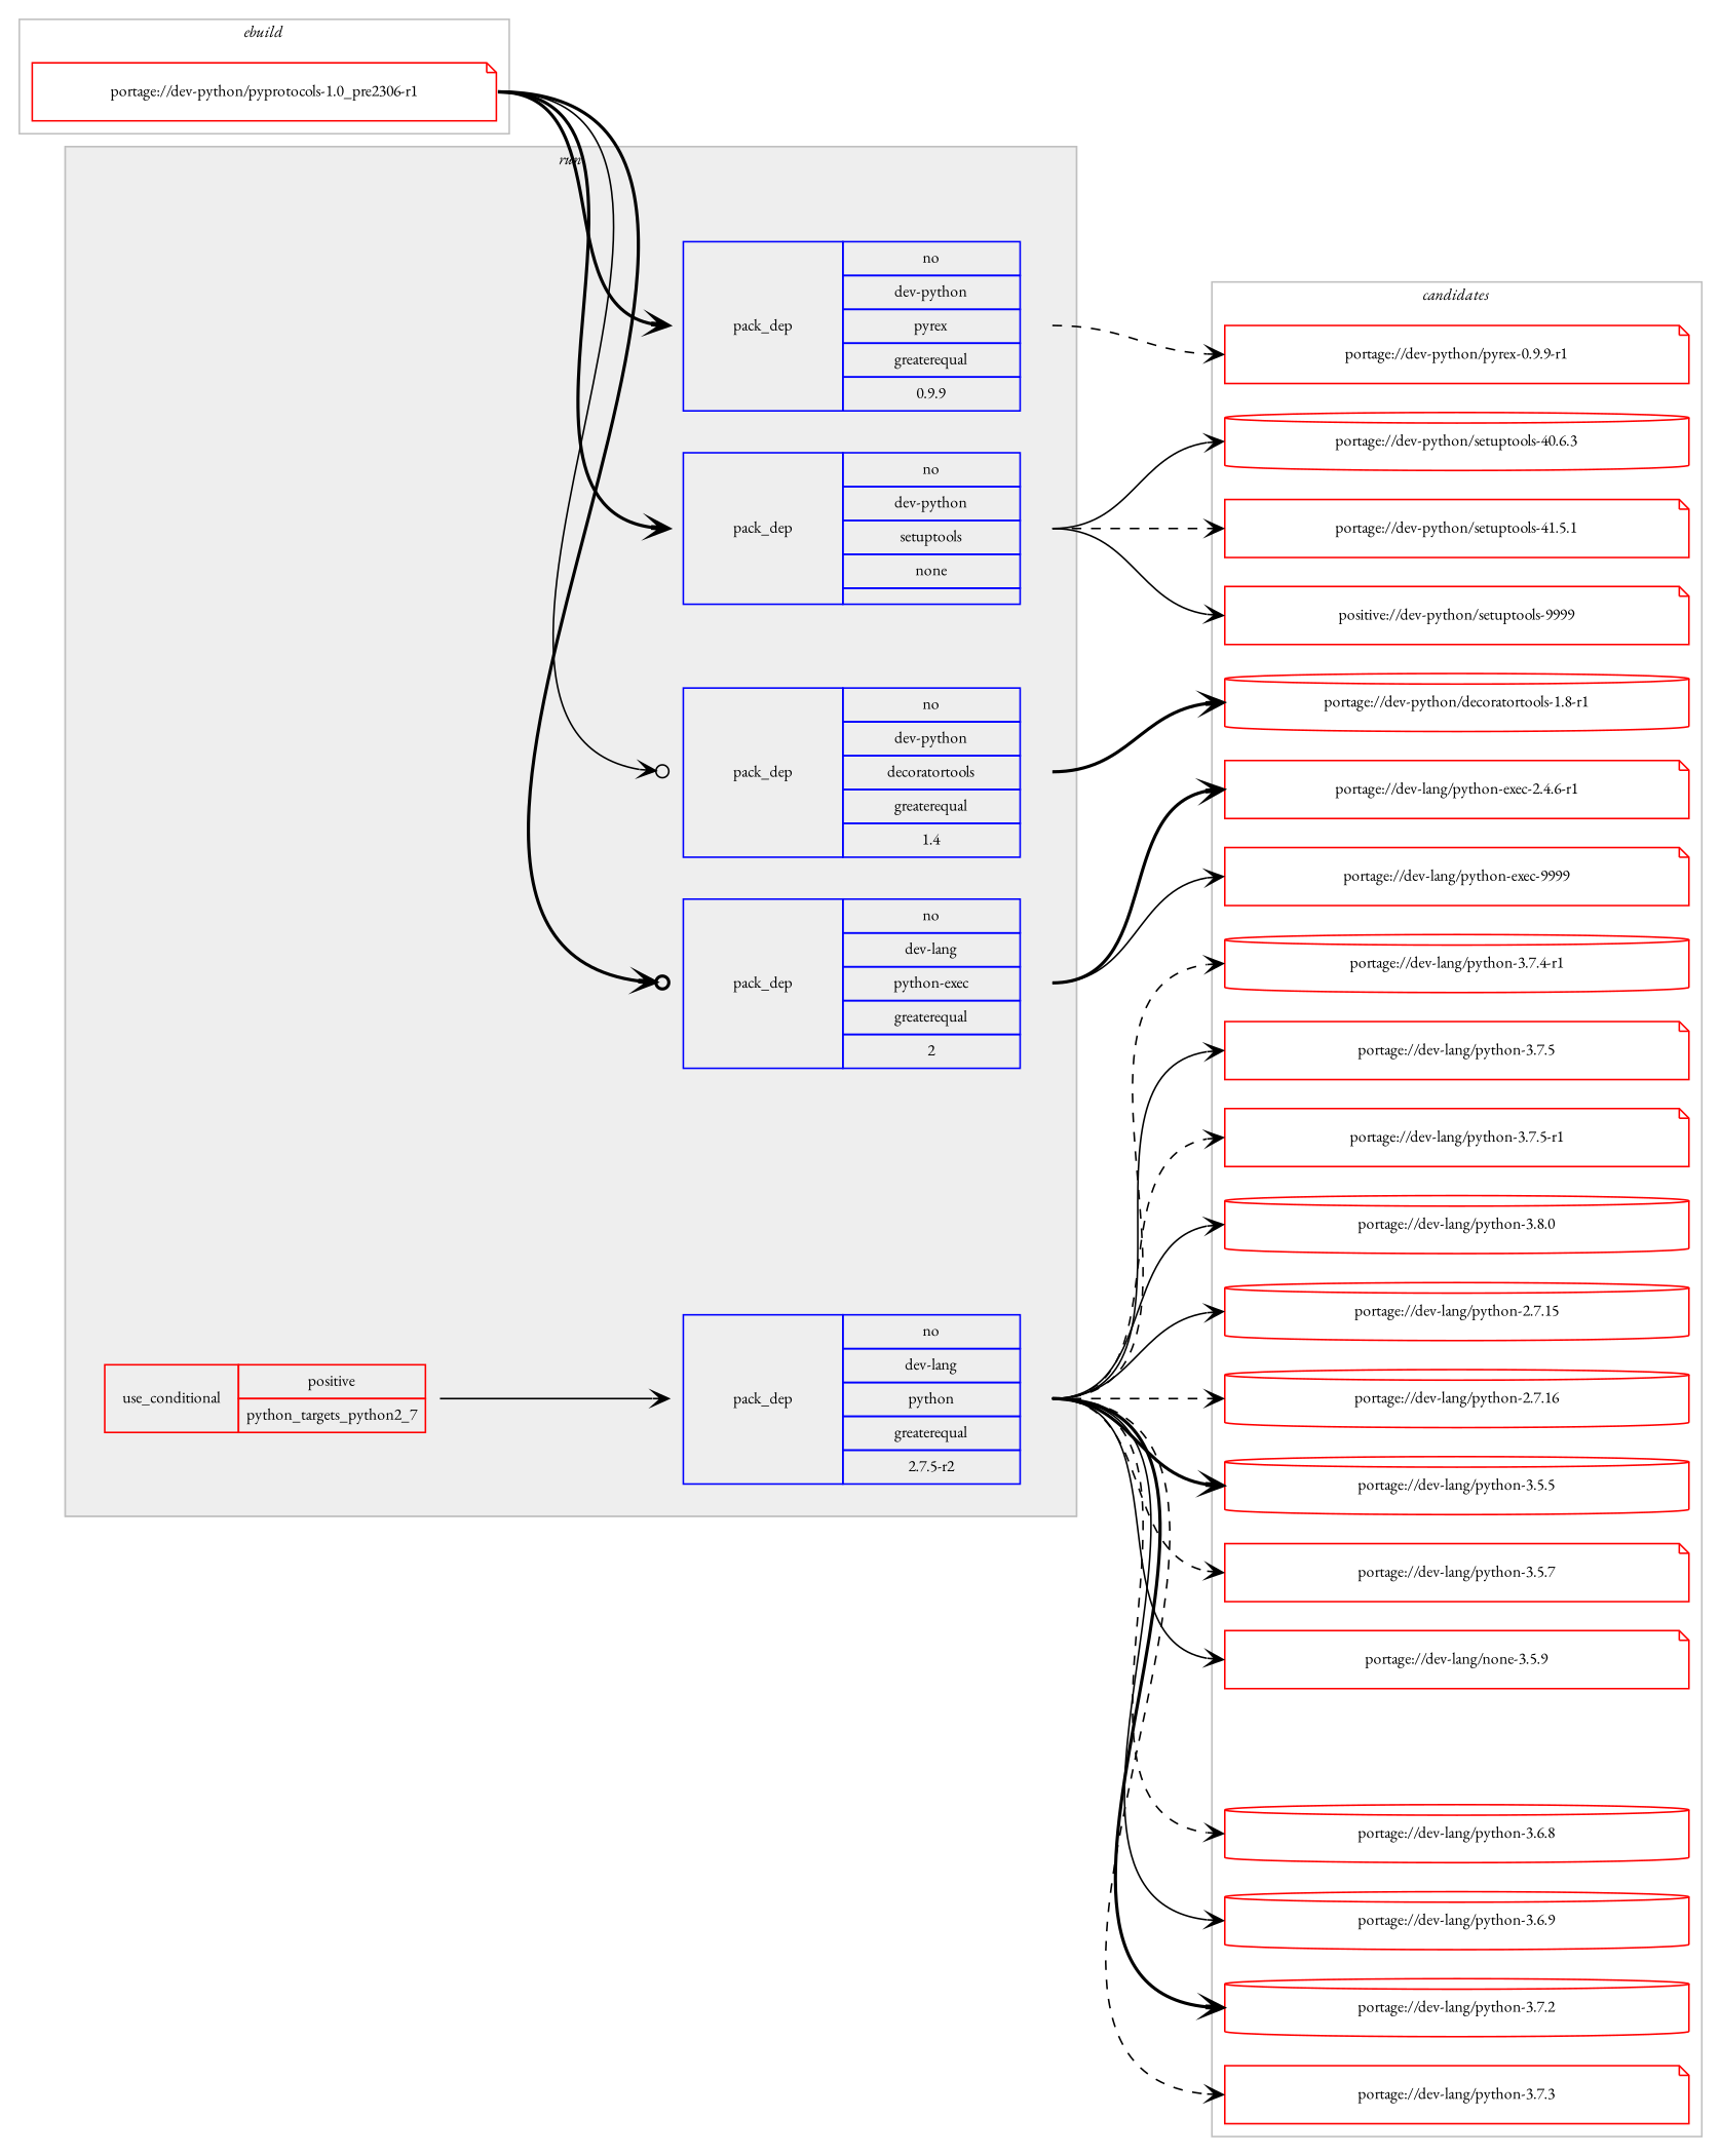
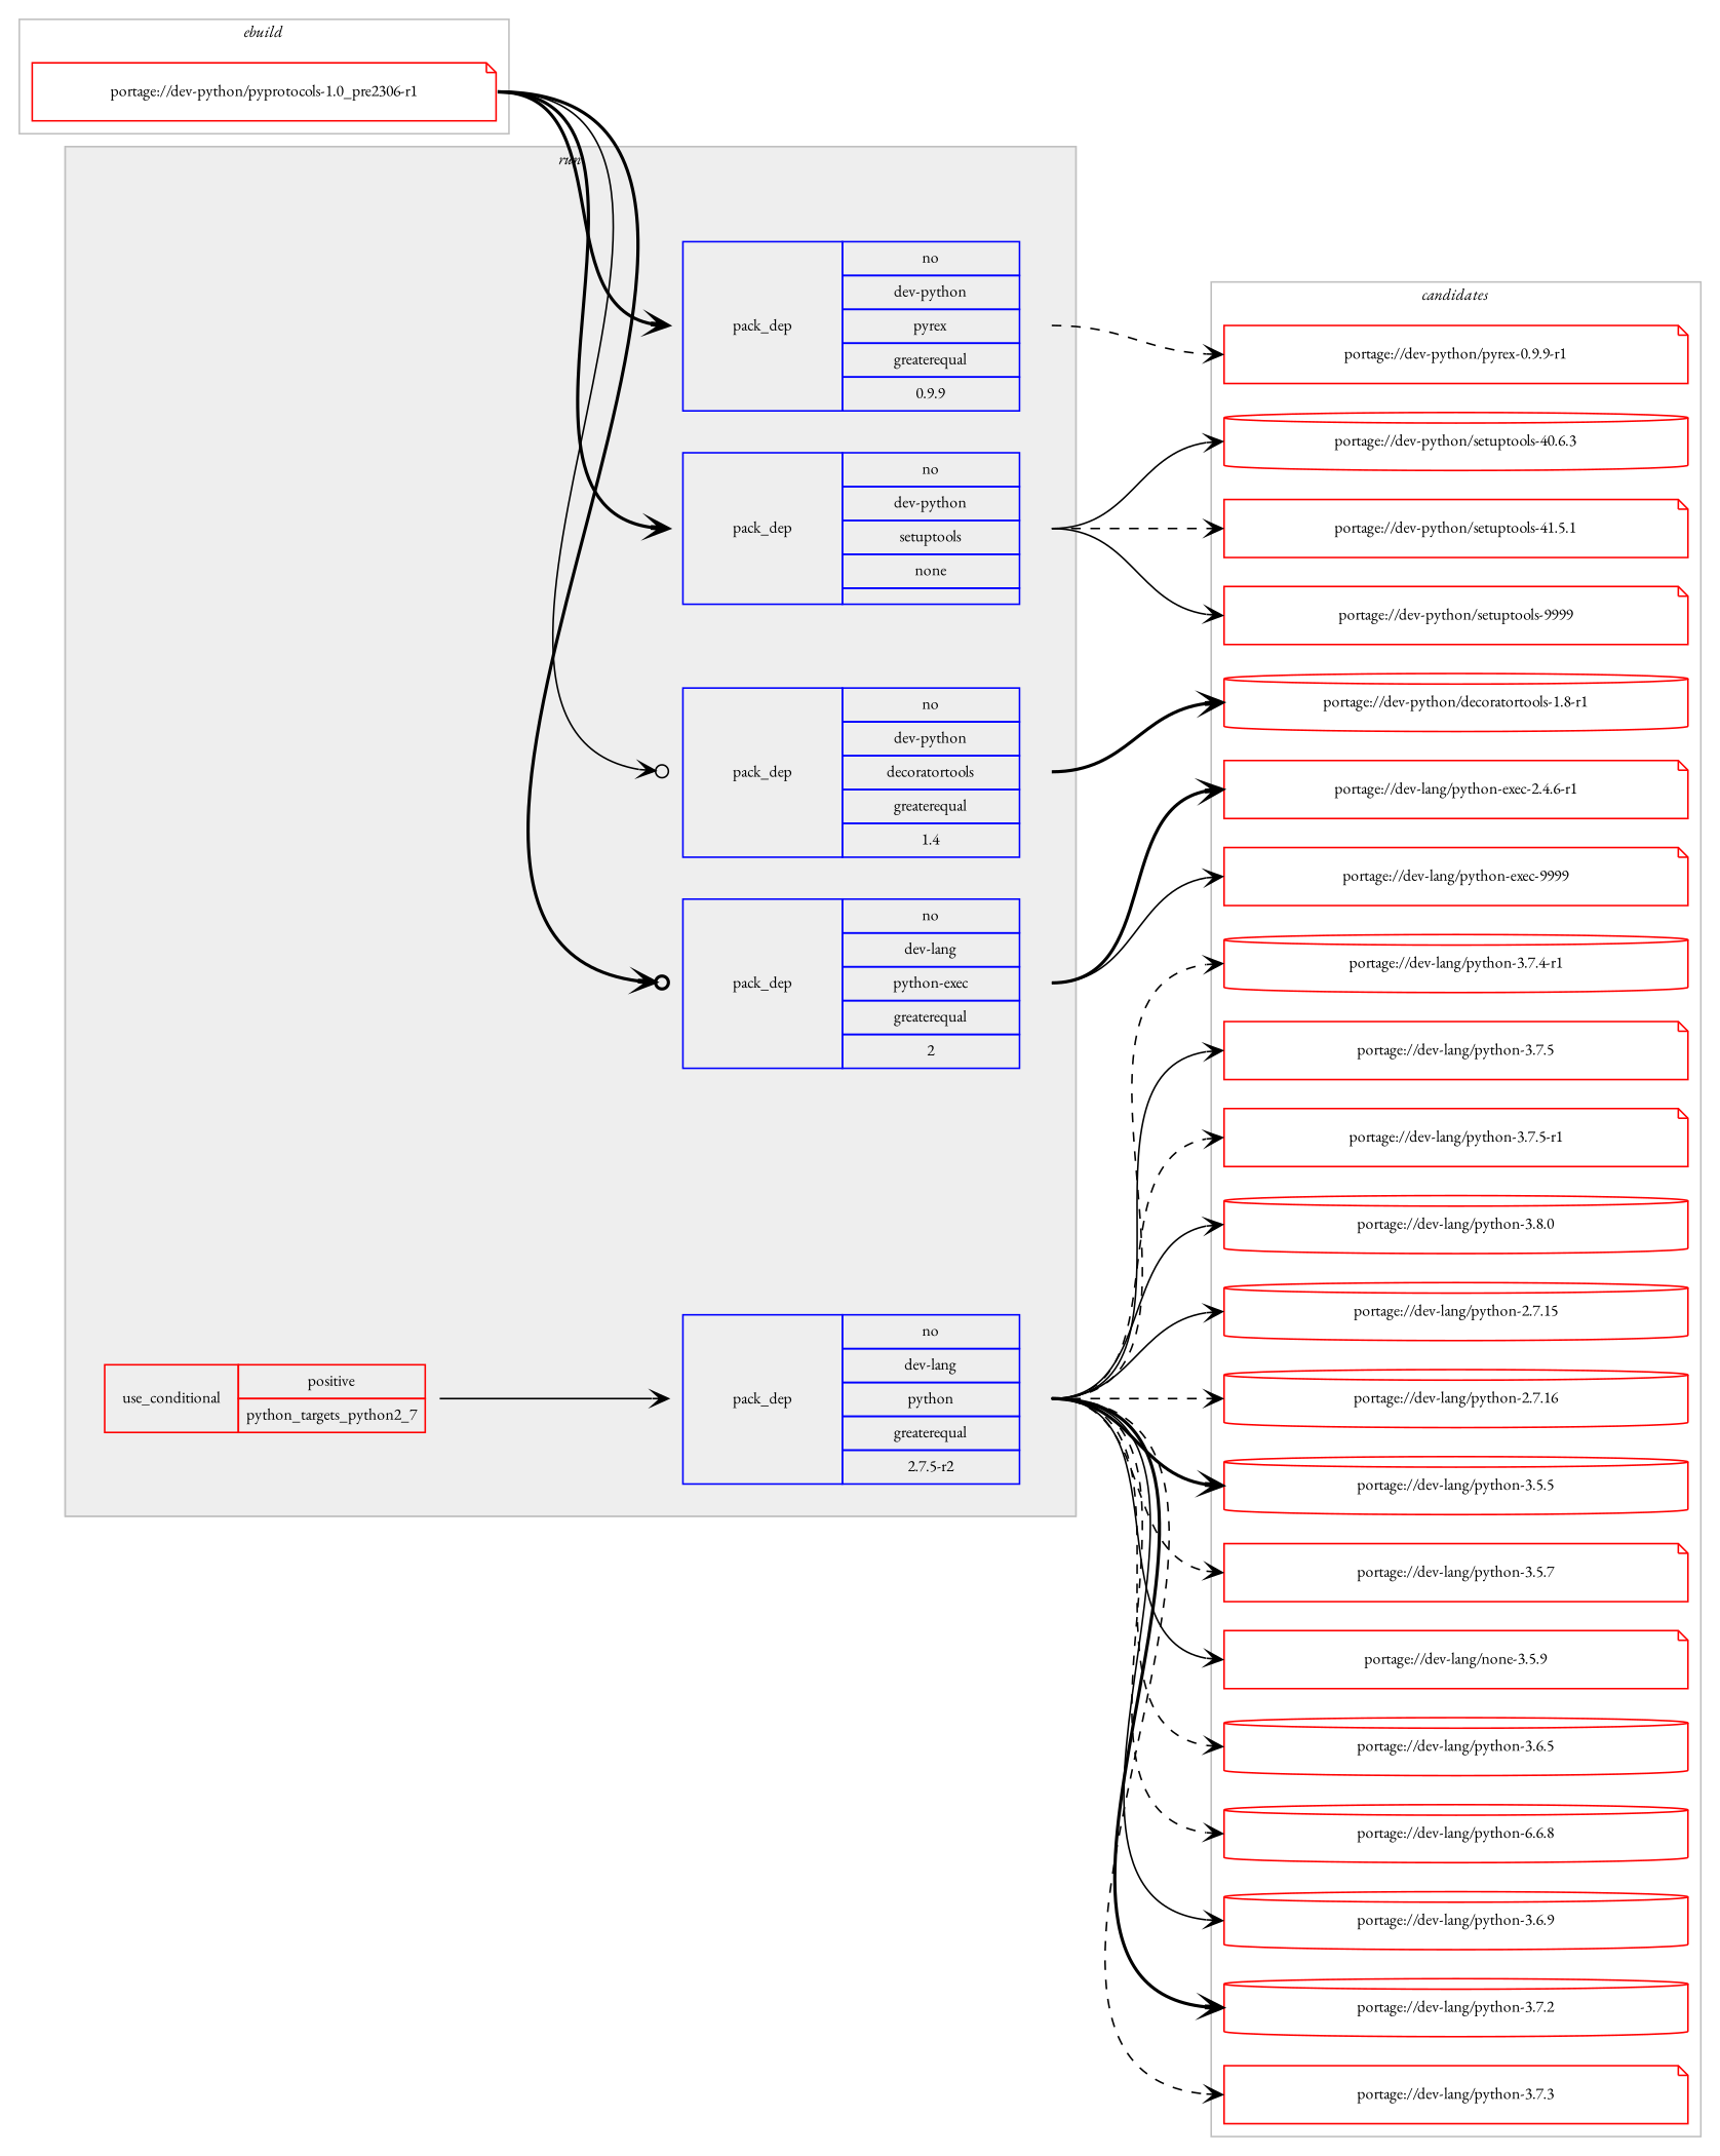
  digraph {
    compound=true
    concentrate=true
    fontname="EB Garamond"
    fontsize=10
    newrank=true
    rankdir=LR
    ranksep=1.5
    node [color=red fontname="EB Garamond" fontsize=10 shape=note]
    edge [arrowhead=vee fontname="EB Garamond" headport=w style=solid tailport=e weight=100]
    n1 [label="portage://dev-python/pyprotocols-1.0_pre2306-r1" width=4]
    n2 [color=blue label=<<TABLE BORDER="0" CELLBORDER="1" CELLSPACING="0" CELLPADDING="4" WIDTH="220"><TR><TD ROWSPAN="6" CELLPADDING="30">pack_dep</TD></TR><TR><TD WIDTH="110">no</TD></TR><TR><TD>dev-python</TD></TR><TR><TD>pyrex</TD></TR><TR><TD>greaterequal</TD></TR><TR><TD>0.9.9</TD></TR></TABLE>> shape=none]
    n3 [color=blue label=<<TABLE BORDER="0" CELLBORDER="1" CELLSPACING="0" CELLPADDING="4" WIDTH="220"><TR><TD ROWSPAN="6" CELLPADDING="30">pack_dep</TD></TR><TR><TD WIDTH="110">no</TD></TR><TR><TD>dev-python</TD></TR><TR><TD>setuptools</TD></TR><TR><TD>none</TD></TR><TR><TD></TD></TR></TABLE>> shape=none]
    n4 [color=blue label=<<TABLE BORDER="0" CELLBORDER="1" CELLSPACING="0" CELLPADDING="4" WIDTH="220"><TR><TD ROWSPAN="6" CELLPADDING="30">pack_dep</TD></TR><TR><TD WIDTH="110">no</TD></TR><TR><TD>dev-lang</TD></TR><TR><TD>python</TD></TR><TR><TD>greaterequal</TD></TR><TR><TD>2.7.5-r2</TD></TR></TABLE>> shape=none]
    n5 [label=<<TABLE BORDER="0" CELLBORDER="1" CELLSPACING="0" CELLPADDING="4"><TR><TD ROWSPAN="3" CELLPADDING="10">use_conditional</TD></TR><TR><TD>positive</TD></TR><TR><TD>python_targets_python2_7</TD></TR></TABLE>> shape=none]
    n6 [color=blue label=<<TABLE BORDER="0" CELLBORDER="1" CELLSPACING="0" CELLPADDING="4" WIDTH="220"><TR><TD ROWSPAN="6" CELLPADDING="30">pack_dep</TD></TR><TR><TD WIDTH="110">no</TD></TR><TR><TD>dev-lang</TD></TR><TR><TD>python-exec</TD></TR><TR><TD>greaterequal</TD></TR><TR><TD>2</TD></TR></TABLE>> shape=none]
    n7 [color=blue label=<<TABLE BORDER="0" CELLBORDER="1" CELLSPACING="0" CELLPADDING="4" WIDTH="220"><TR><TD ROWSPAN="6" CELLPADDING="30">pack_dep</TD></TR><TR><TD WIDTH="110">no</TD></TR><TR><TD>dev-python</TD></TR><TR><TD>decoratortools</TD></TR><TR><TD>greaterequal</TD></TR><TR><TD>1.4</TD></TR></TABLE>> shape=none]
    n8 [label="portage://dev-python/pyrex-0.9.9-r1" width=4]
    n9 [label="portage://dev-python/setuptools-40.6.3" shape=cylinder width=4]
    n10 [label="portage://dev-python/setuptools-41.5.1" width=4]
-   n11 [label="positive://dev-python/setuptools-9999" width=4]
+   n11 [label="portage://dev-python/setuptools-9999" width=4]
    n12 [label="portage://dev-lang/python-2.7.15" shape=cylinder width=4]
    n13 [label="portage://dev-lang/python-2.7.16" shape=cylinder width=4]
    n14 [label="portage://dev-lang/python-3.5.5" shape=cylinder width=4]
    n15 [label="portage://dev-lang/python-3.5.7" width=4]
    n16 [label="portage://dev-lang/none-3.5.9" width=4]
-   n18 [label="portage://dev-lang/python-3.6.8" shape=cylinder width=4]
+   n17 [label="portage://dev-lang/python-3.6.5" shape=cylinder width=4]
+   n18 [label="portage://dev-lang/python-6.6.8" shape=cylinder width=4]
    n19 [label="portage://dev-lang/python-3.6.9" shape=cylinder width=4]
    n20 [label="portage://dev-lang/python-3.7.2" shape=cylinder width=4]
    n21 [label="portage://dev-lang/python-3.7.3" width=4]
    n22 [label="portage://dev-lang/python-3.7.4-r1" shape=cylinder width=4]
    n23 [label="portage://dev-lang/python-3.7.5" width=4]
    n24 [label="portage://dev-lang/python-3.7.5-r1" width=4]
    n25 [label="portage://dev-lang/python-3.8.0" shape=cylinder width=4]
    n26 [label="portage://dev-lang/python-exec-2.4.6-r1" width=4]
    n27 [label="portage://dev-lang/python-exec-9999" width=4]
    n28 [label="portage://dev-python/decoratortools-1.8-r1" shape=cylinder width=4]
    subgraph cluster_1 {
      color=gray
      label=<<i>ebuild</i>>
      rank=same
      n1
    }
    subgraph cluster_2 {
      color=gray
      label=<<i>dependencies</i>>
      subgraph cluster_3 {
        color=gray
        fillcolor="#eeeeee"
        label=<<i>compile</i>>
        style=filled
        subgraph sub_4 {
          color=gray
          fillcolor="#eeeeee"
          label=<<i>compile</i>>
          style=filled
          n2
        }
        subgraph sub_5 {
          color=gray
          fillcolor="#eeeeee"
          label=<<i>compile</i>>
          style=filled
          n3
        }
      }
      subgraph cluster_6 {
        color=gray
        fillcolor="#eeeeee"
        label=<<i>compile and run</i>>
        style=filled
        subgraph sub_7 {
          color=gray
          fillcolor="#eeeeee"
          label=<<i>compile and run</i>>
          style=filled
          n5
          subgraph sub_8 {
            color=gray
            fillcolor="#eeeeee"
            label=<<i>compile and run</i>>
            style=filled
            n4
          }
        }
        subgraph sub_9 {
          color=gray
          fillcolor="#eeeeee"
          label=<<i>compile and run</i>>
          style=filled
          n6
        }
        subgraph sub_10 {
          color=gray
          fillcolor="#eeeeee"
          label=<<i>compile and run</i>>
          style=filled
          n7
        }
      }
      subgraph cluster_11 {
        color=gray
        fillcolor="#eeeeee"
        label=<<i>run</i>>
        style=filled
      }
    }
    subgraph cluster_12 {
      color=gray
      label=<<i>candidates</i>>
      rank=same
      subgraph sub_13 {
        color=black
        label=<<i>candidates</i>>
        nodesep=1
        rank=same
        n8
      }
      subgraph sub_14 {
        color=black
        label=<<i>candidates</i>>
        nodesep=1
        rank=same
        n9
        n10
        n11
      }
      subgraph sub_15 {
        color=black
        label=<<i>candidates</i>>
        nodesep=1
        rank=same
        n12
        n13
        n14
        n15
        n16
+       n17
        n18
        n19
        n20
        n21
        n22
        n23
        n24
        n25
      }
      subgraph sub_16 {
        color=black
        label=<<i>candidates</i>>
        nodesep=1
        rank=same
        n26
        n27
      }
      subgraph sub_17 {
        color=black
        label=<<i>candidates</i>>
        nodesep=1
        rank=same
        n28
      }
    }
    n1 -> n2 [style=bold weight=20]
    n1 -> n3 [style=bold weight=20]
    n1 -> n6 [arrowhead=odotvee style=bold weight=20]
    n1 -> n7 [arrowhead=odotvee weight=20]
    n2 -> n8 [style=dashed]
    n3 -> n9
    n3 -> n10 [style=dashed]
    n3 -> n11
    n4 -> n12
    n4 -> n13 [style=dashed]
    n4 -> n14 [style=bold]
    n4 -> n15 [style=dashed]
    n4 -> n16
+   n4 -> n17 [style=dashed]
    n4 -> n18 [style=dashed]
    n4 -> n19
    n4 -> n20 [style=bold]
    n4 -> n21 [style=dashed]
    n4 -> n22 [style=dashed]
    n4 -> n23
    n4 -> n24 [style=dashed]
    n4 -> n25
    n5 -> n4 [weight=20]
    n6 -> n26 [style=bold]
    n6 -> n27
    n7 -> n28 [style=bold]
  }
